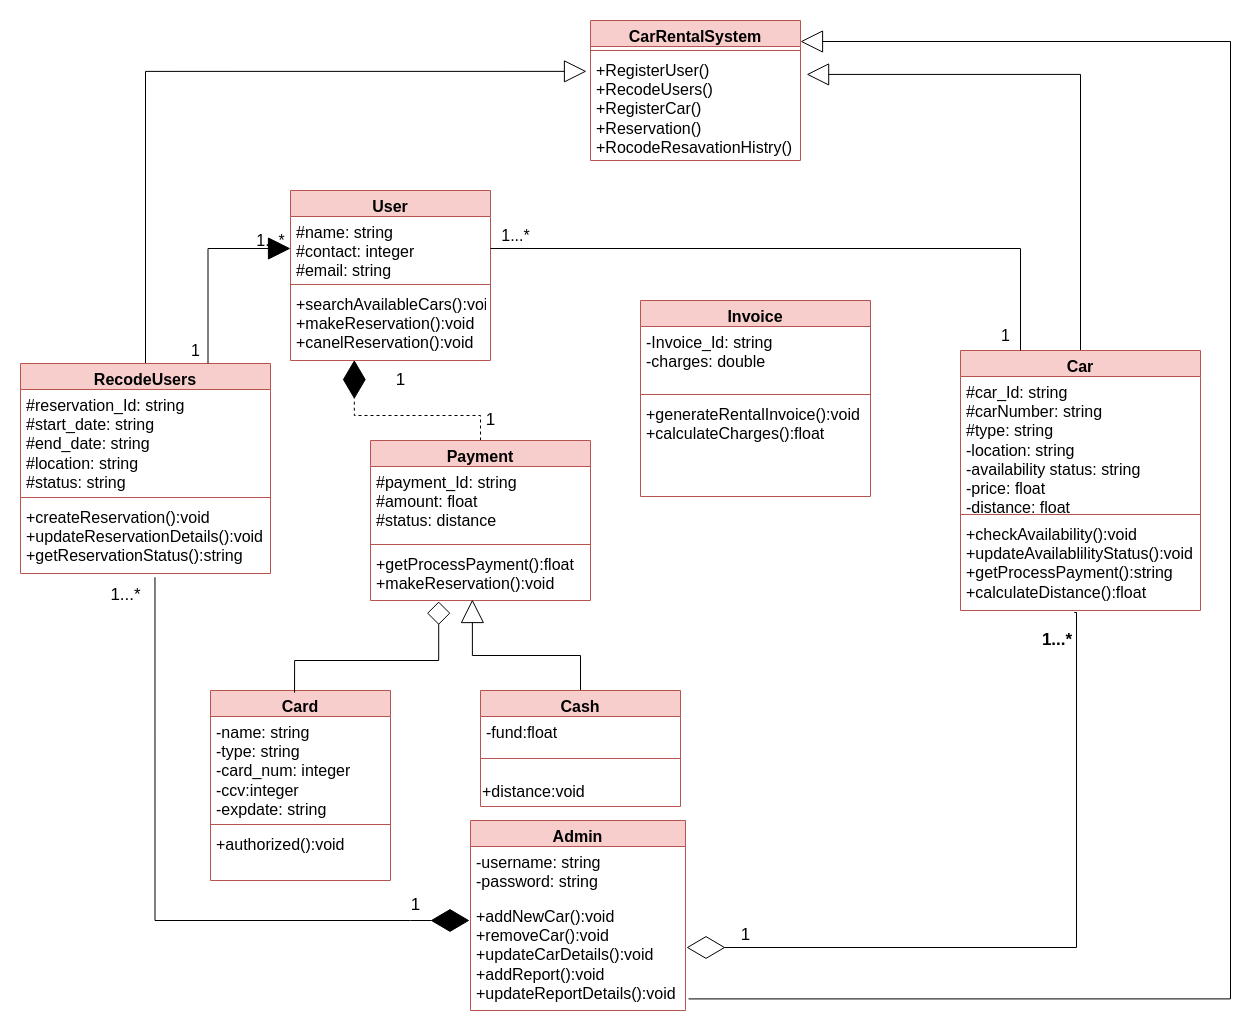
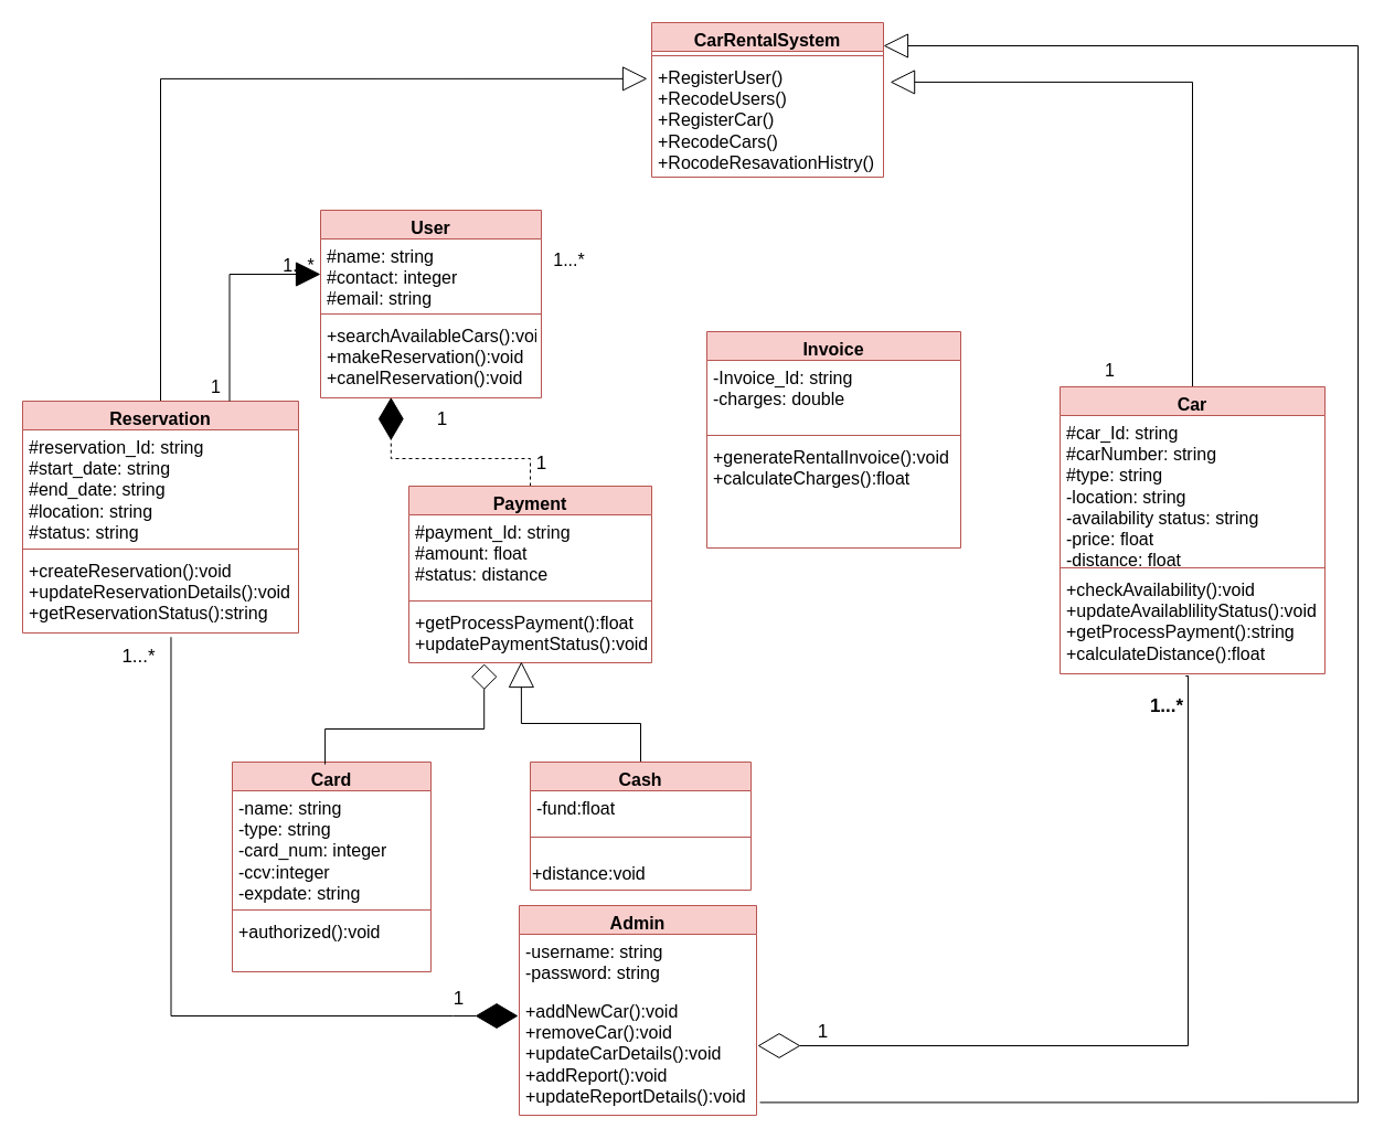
  <mxCell id="0" />
  <mxCell id="1" parent="0" />
  <mxCell id="2" value="User" style="swimlane;fontStyle=1;align=center;verticalAlign=top;childLayout=stackLayout;horizontal=1;startSize=26;horizontalStack=0;resizeParent=1;resizeParentMax=0;resizeLast=0;collapsible=1;marginBottom=0;whiteSpace=wrap;html=1;fontSize=16;fillColor=#f8cecc;strokeColor=#b85450;" parent="1" vertex="1"><mxGeometry x="290" y="190" width="200" height="170" as="geometry" /></mxCell>
  <mxCell id="3" value="#name: string&lt;br&gt;#contact: integer&lt;br&gt;#email: string" style="text;strokeColor=none;fillColor=none;align=left;verticalAlign=top;spacingLeft=4;spacingRight=4;overflow=hidden;rotatable=0;points=[[0,0.5],[1,0.5]];portConstraint=eastwest;whiteSpace=wrap;html=1;fontSize=16;" parent="2" vertex="1"><mxGeometry y="26" width="200" height="64" as="geometry" /></mxCell>
  <mxCell id="4" value="" style="line;strokeWidth=1;fillColor=none;align=left;verticalAlign=middle;spacingTop=-1;spacingLeft=3;spacingRight=3;rotatable=0;labelPosition=right;points=[];portConstraint=eastwest;strokeColor=inherit;fontSize=16;" parent="2" vertex="1"><mxGeometry y="90" width="200" height="8" as="geometry" /></mxCell>
  <mxCell id="5" value="+searchAvailableCars():void&lt;br&gt;+makeReservation():void&lt;br&gt;+canelReservation():void" style="text;strokeColor=none;fillColor=none;align=left;verticalAlign=top;spacingLeft=4;spacingRight=4;overflow=hidden;rotatable=0;points=[[0,0.5],[1,0.5]];portConstraint=eastwest;whiteSpace=wrap;html=1;fontSize=16;" parent="2" vertex="1"><mxGeometry y="98" width="200" height="72" as="geometry" /></mxCell>
  <mxCell id="6" style="edgeStyle=orthogonalEdgeStyle;rounded=0;orthogonalLoop=1;jettySize=auto;html=1;exitX=0.5;exitY=0;exitDx=0;exitDy=0;entryX=1.029;entryY=0.188;entryDx=0;entryDy=0;fontSize=17;endArrow=block;endFill=0;startSize=5;endSize=20;targetPerimeterSpacing=0;entryPerimeter=0;" parent="1" source="7" target="40" edge="1"><mxGeometry relative="1" as="geometry" /></mxCell>
  <mxCell id="7" value="Car" style="swimlane;fontStyle=1;align=center;verticalAlign=top;childLayout=stackLayout;horizontal=1;startSize=26;horizontalStack=0;resizeParent=1;resizeParentMax=0;resizeLast=0;collapsible=1;marginBottom=0;whiteSpace=wrap;html=1;fontSize=16;fillColor=#f8cecc;strokeColor=#b85450;" parent="1" vertex="1"><mxGeometry x="960" y="350" width="240" height="260" as="geometry" /></mxCell>
  <mxCell id="8" value="#car_Id: string&lt;br&gt;#carNumber: string&lt;br&gt;#type: string&lt;br&gt;-location: string&lt;br&gt;-availability status: string&lt;br&gt;-price: float&lt;br&gt;-distance: float" style="text;strokeColor=none;fillColor=none;align=left;verticalAlign=top;spacingLeft=4;spacingRight=4;overflow=hidden;rotatable=0;points=[[0,0.5],[1,0.5]];portConstraint=eastwest;whiteSpace=wrap;html=1;fontSize=16;" parent="7" vertex="1"><mxGeometry y="26" width="240" height="134" as="geometry" /></mxCell>
  <mxCell id="9" value="" style="line;strokeWidth=1;fillColor=none;align=left;verticalAlign=middle;spacingTop=-1;spacingLeft=3;spacingRight=3;rotatable=0;labelPosition=right;points=[];portConstraint=eastwest;strokeColor=inherit;fontSize=16;" parent="7" vertex="1"><mxGeometry y="160" width="240" height="8" as="geometry" /></mxCell>
  <mxCell id="10" value="+checkAvailability():void&lt;br&gt;+updateAvailablilityStatus():void&lt;br&gt;+getProcessPayment():string&lt;br&gt;+calculateDistance():float" style="text;strokeColor=none;fillColor=none;align=left;verticalAlign=top;spacingLeft=4;spacingRight=4;overflow=hidden;rotatable=0;points=[[0,0.5],[1,0.5]];portConstraint=eastwest;whiteSpace=wrap;html=1;fontSize=16;" parent="7" vertex="1"><mxGeometry y="168" width="240" height="92" as="geometry" /></mxCell>
  <mxCell id="11" style="edgeStyle=orthogonalEdgeStyle;rounded=0;orthogonalLoop=1;jettySize=auto;html=1;exitX=0.384;exitY=1.052;exitDx=0;exitDy=0;fontSize=17;endArrow=diamondThin;endFill=1;startSize=5;endSize=36;targetPerimeterSpacing=0;exitPerimeter=0;" parent="1" edge="1"><mxGeometry relative="1" as="geometry"><mxPoint x="154.48" y="576.744" as="sourcePoint" /><mxPoint x="469" y="920" as="targetPoint" /><Array as="points"><mxPoint x="154" y="920" /><mxPoint x="410" y="920" /></Array></mxGeometry></mxCell>
  <mxCell id="12" style="edgeStyle=orthogonalEdgeStyle;rounded=0;orthogonalLoop=1;jettySize=auto;html=1;exitX=0.5;exitY=0;exitDx=0;exitDy=0;entryX=-0.019;entryY=0.159;entryDx=0;entryDy=0;entryPerimeter=0;fontSize=17;endArrow=block;endFill=0;startSize=5;endSize=20;targetPerimeterSpacing=0;" parent="1" source="13" target="40" edge="1"><mxGeometry relative="1" as="geometry" /></mxCell>
- <mxCell id="13" value="RecodeUsers" style="swimlane;fontStyle=1;align=center;verticalAlign=top;childLayout=stackLayout;horizontal=1;startSize=26;horizontalStack=0;resizeParent=1;resizeParentMax=0;resizeLast=0;collapsible=1;marginBottom=0;whiteSpace=wrap;html=1;fontSize=16;fillColor=#f8cecc;strokeColor=#b85450;" parent="1" vertex="1"><mxGeometry x="20" y="363" width="250" height="210" as="geometry" /></mxCell>
+ <mxCell id="13" value="Reservation" style="swimlane;fontStyle=1;align=center;verticalAlign=top;childLayout=stackLayout;horizontal=1;startSize=26;horizontalStack=0;resizeParent=1;resizeParentMax=0;resizeLast=0;collapsible=1;marginBottom=0;whiteSpace=wrap;html=1;fontSize=16;fillColor=#f8cecc;strokeColor=#b85450;" parent="1" vertex="1"><mxGeometry x="20" y="363" width="250" height="210" as="geometry" /></mxCell>
  <mxCell id="14" value="#reservation_Id: string&lt;br&gt;#start_date: string&lt;br&gt;#end_date: string&lt;br&gt;#location: string&lt;br&gt;#status: string" style="text;strokeColor=none;fillColor=none;align=left;verticalAlign=top;spacingLeft=4;spacingRight=4;overflow=hidden;rotatable=0;points=[[0,0.5],[1,0.5]];portConstraint=eastwest;whiteSpace=wrap;html=1;fontSize=16;" parent="13" vertex="1"><mxGeometry y="26" width="250" height="104" as="geometry" /></mxCell>
  <mxCell id="15" value="" style="line;strokeWidth=1;fillColor=none;align=left;verticalAlign=middle;spacingTop=-1;spacingLeft=3;spacingRight=3;rotatable=0;labelPosition=right;points=[];portConstraint=eastwest;strokeColor=inherit;fontSize=16;" parent="13" vertex="1"><mxGeometry y="130" width="250" height="8" as="geometry" /></mxCell>
  <mxCell id="16" value="+createReservation():void&lt;br&gt;+updateReservationDetails():void&lt;br&gt;+getReservationStatus():string" style="text;strokeColor=none;fillColor=none;align=left;verticalAlign=top;spacingLeft=4;spacingRight=4;overflow=hidden;rotatable=0;points=[[0,0.5],[1,0.5]];portConstraint=eastwest;whiteSpace=wrap;html=1;fontSize=16;" parent="13" vertex="1"><mxGeometry y="138" width="250" height="72" as="geometry" /></mxCell>
  <mxCell id="17" value="Invoice" style="swimlane;fontStyle=1;align=center;verticalAlign=top;childLayout=stackLayout;horizontal=1;startSize=26;horizontalStack=0;resizeParent=1;resizeParentMax=0;resizeLast=0;collapsible=1;marginBottom=0;whiteSpace=wrap;html=1;fontSize=16;fillColor=#f8cecc;strokeColor=#b85450;" parent="1" vertex="1"><mxGeometry x="640" y="300" width="230" height="196" as="geometry" /></mxCell>
  <mxCell id="18" value="-Invoice_Id: string&lt;br&gt;-charges: double" style="text;strokeColor=none;fillColor=none;align=left;verticalAlign=top;spacingLeft=4;spacingRight=4;overflow=hidden;rotatable=0;points=[[0,0.5],[1,0.5]];portConstraint=eastwest;whiteSpace=wrap;html=1;fontSize=16;" parent="17" vertex="1"><mxGeometry y="26" width="230" height="64" as="geometry" /></mxCell>
  <mxCell id="19" value="" style="line;strokeWidth=1;fillColor=none;align=left;verticalAlign=middle;spacingTop=-1;spacingLeft=3;spacingRight=3;rotatable=0;labelPosition=right;points=[];portConstraint=eastwest;strokeColor=inherit;fontSize=16;" parent="17" vertex="1"><mxGeometry y="90" width="230" height="8" as="geometry" /></mxCell>
  <mxCell id="20" value="+generateRentalInvoice():void&lt;br&gt;+calculateCharges():float" style="text;strokeColor=none;fillColor=none;align=left;verticalAlign=top;spacingLeft=4;spacingRight=4;overflow=hidden;rotatable=0;points=[[0,0.5],[1,0.5]];portConstraint=eastwest;whiteSpace=wrap;html=1;fontSize=16;" parent="17" vertex="1"><mxGeometry y="98" width="230" height="98" as="geometry" /></mxCell>
  <mxCell id="21" style="edgeStyle=orthogonalEdgeStyle;rounded=0;orthogonalLoop=1;jettySize=auto;html=1;exitX=0.5;exitY=0;exitDx=0;exitDy=0;fontSize=17;endArrow=diamondThin;endFill=1;startSize=5;endSize=36;targetPerimeterSpacing=0;entryX=0.319;entryY=0.994;entryDx=0;entryDy=0;entryPerimeter=0;dashed=1;" parent="1" source="22" target="5" edge="1"><mxGeometry relative="1" as="geometry"><mxPoint x="370" y="370" as="targetPoint" /><Array as="points"><mxPoint y="415" x="480" /><mxPoint x="354" y="415" /></Array></mxGeometry></mxCell>
  <mxCell id="22" value="Payment" style="swimlane;fontStyle=1;align=center;verticalAlign=top;childLayout=stackLayout;horizontal=1;startSize=26;horizontalStack=0;resizeParent=1;resizeParentMax=0;resizeLast=0;collapsible=1;marginBottom=0;whiteSpace=wrap;html=1;fontSize=16;fillColor=#f8cecc;strokeColor=#b85450;" parent="1" vertex="1"><mxGeometry x="370" y="440" width="220" height="160" as="geometry" /></mxCell>
  <mxCell id="23" value="#payment_Id: string&lt;br&gt;#amount: float&lt;br&gt;#status: distance" style="text;strokeColor=none;fillColor=none;align=left;verticalAlign=top;spacingLeft=4;spacingRight=4;overflow=hidden;rotatable=0;points=[[0,0.5],[1,0.5]];portConstraint=eastwest;whiteSpace=wrap;html=1;fontSize=16;" parent="22" vertex="1"><mxGeometry y="26" width="220" height="74" as="geometry" /></mxCell>
  <mxCell id="24" value="" style="line;strokeWidth=1;fillColor=none;align=left;verticalAlign=middle;spacingTop=-1;spacingLeft=3;spacingRight=3;rotatable=0;labelPosition=right;points=[];portConstraint=eastwest;strokeColor=inherit;fontSize=16;" parent="22" vertex="1"><mxGeometry y="100" width="220" height="8" as="geometry" /></mxCell>
- <mxCell id="25" value="+getProcessPayment():float&lt;br&gt;+makeReservation():void" style="text;strokeColor=none;fillColor=none;align=left;verticalAlign=top;spacingLeft=4;spacingRight=4;overflow=hidden;rotatable=0;points=[[0,0.5],[1,0.5]];portConstraint=eastwest;whiteSpace=wrap;html=1;fontSize=16;" parent="22" vertex="1"><mxGeometry y="108" width="220" height="52" as="geometry" /></mxCell>
+ <mxCell id="25" value="+getProcessPayment():float&lt;br&gt;+updatePaymentStatus():void" style="text;strokeColor=none;fillColor=none;align=left;verticalAlign=top;spacingLeft=4;spacingRight=4;overflow=hidden;rotatable=0;points=[[0,0.5],[1,0.5]];portConstraint=eastwest;whiteSpace=wrap;html=1;fontSize=16;" parent="22" vertex="1"><mxGeometry y="108" width="220" height="52" as="geometry" /></mxCell>
  <mxCell id="26" value="Card" style="swimlane;fontStyle=1;align=center;verticalAlign=top;childLayout=stackLayout;horizontal=1;startSize=26;horizontalStack=0;resizeParent=1;resizeParentMax=0;resizeLast=0;collapsible=1;marginBottom=0;whiteSpace=wrap;html=1;fontSize=16;fillColor=#f8cecc;strokeColor=#b85450;" parent="1" vertex="1"><mxGeometry x="210" y="690" width="180" height="190" as="geometry" /></mxCell>
  <mxCell id="27" value="-name: string&lt;br&gt;-type: string&lt;br&gt;-card_num: integer&lt;br&gt;-ccv:integer&lt;br&gt;-expdate: string" style="text;strokeColor=none;fillColor=none;align=left;verticalAlign=top;spacingLeft=4;spacingRight=4;overflow=hidden;rotatable=0;points=[[0,0.5],[1,0.5]];portConstraint=eastwest;whiteSpace=wrap;html=1;fontSize=16;" parent="26" vertex="1"><mxGeometry y="26" width="180" height="104" as="geometry" /></mxCell>
  <mxCell id="28" value="" style="line;strokeWidth=1;fillColor=none;align=left;verticalAlign=middle;spacingTop=-1;spacingLeft=3;spacingRight=3;rotatable=0;labelPosition=right;points=[];portConstraint=eastwest;strokeColor=inherit;fontSize=16;" parent="26" vertex="1"><mxGeometry y="130" width="180" height="8" as="geometry" /></mxCell>
  <mxCell id="29" value="+authorized():void" style="text;strokeColor=none;fillColor=none;align=left;verticalAlign=top;spacingLeft=4;spacingRight=4;overflow=hidden;rotatable=0;points=[[0,0.5],[1,0.5]];portConstraint=eastwest;whiteSpace=wrap;html=1;fontSize=16;" parent="26" vertex="1"><mxGeometry y="138" width="180" height="52" as="geometry" /></mxCell>
  <mxCell id="30" style="edgeStyle=orthogonalEdgeStyle;rounded=0;orthogonalLoop=1;jettySize=auto;html=1;endArrow=block;endFill=0;startSize=5;endSize=21;targetPerimeterSpacing=0;entryX=0.463;entryY=0.981;entryDx=0;entryDy=0;entryPerimeter=0;exitX=0.5;exitY=0;exitDx=0;exitDy=0;" parent="1" source="31" target="25" edge="1"><mxGeometry relative="1" as="geometry"><mxPoint x="460" y="560" as="targetPoint" /><mxPoint x="575" y="650" as="sourcePoint" /></mxGeometry></mxCell>
  <mxCell id="31" value="Cash" style="swimlane;fontStyle=1;align=center;verticalAlign=top;childLayout=stackLayout;horizontal=1;startSize=26;horizontalStack=0;resizeParent=1;resizeParentMax=0;resizeLast=0;collapsible=1;marginBottom=0;whiteSpace=wrap;html=1;fontSize=16;fillColor=#f8cecc;strokeColor=#b85450;" parent="1" vertex="1"><mxGeometry y="690" width="200" height="116" as="geometry" x="480" /></mxCell>
  <mxCell id="32" value="&lt;font style=&quot;font-size: 16px;&quot;&gt;-fund:float&lt;br&gt;&lt;br&gt;&lt;/font&gt;" style="text;strokeColor=none;fillColor=none;align=left;verticalAlign=top;spacingLeft=4;spacingRight=4;overflow=hidden;rotatable=0;points=[[0,0.5],[1,0.5]];portConstraint=eastwest;whiteSpace=wrap;html=1;fontSize=16;" parent="31" vertex="1"><mxGeometry y="26" width="200" height="24" as="geometry" /></mxCell>
  <mxCell id="33" value="" style="line;strokeWidth=1;fillColor=none;align=left;verticalAlign=middle;spacingTop=-1;spacingLeft=3;spacingRight=3;rotatable=0;labelPosition=right;points=[];portConstraint=eastwest;strokeColor=inherit;fontSize=16;" parent="31" vertex="1"><mxGeometry y="50" width="200" height="36" as="geometry" /></mxCell>
  <mxCell id="34" value="+distance:void" style="text;html=1;align=left;verticalAlign=middle;resizable=0;points=[];autosize=1;strokeColor=none;fillColor=none;fontSize=16;" parent="31" vertex="1"><mxGeometry y="86" width="200" height="30" as="geometry" /></mxCell>
  <mxCell id="35" value="" style="endArrow=diamond;html=1;rounded=0;endFill=0;exitX=0.467;exitY=0.011;exitDx=0;exitDy=0;exitPerimeter=0;edgeStyle=orthogonalEdgeStyle;endSize=21;startSize=5;targetPerimeterSpacing=0;entryX=0.31;entryY=1.019;entryDx=0;entryDy=0;entryPerimeter=0;" parent="1" source="26" target="25" edge="1"><mxGeometry width="50" height="50" relative="1" as="geometry"><mxPoint x="510" y="630" as="sourcePoint" /><mxPoint x="430" y="550" as="targetPoint" /><Array as="points"><mxPoint x="294" y="660" /><mxPoint x="438" y="660" /></Array></mxGeometry></mxCell>
  <mxCell id="36" value="&lt;b&gt;&lt;font style=&quot;font-size: 17px;&quot;&gt;1...*&lt;/font&gt;&lt;/b&gt;" style="whiteSpace=wrap;html=1;strokeColor=#ffffff;" parent="1" vertex="1"><mxGeometry x="1037" y="630" width="40" height="20" as="geometry" /></mxCell>
  <mxCell id="37" value="1...*" style="text;html=1;align=center;verticalAlign=middle;resizable=0;points=[];autosize=1;strokeColor=none;fillColor=none;fontSize=17;" parent="1" vertex="1"><mxGeometry x="100" y="580" width="50" height="30" as="geometry" /></mxCell>
  <mxCell id="38" value="CarRentalSystem" style="swimlane;fontStyle=1;align=center;verticalAlign=top;childLayout=stackLayout;horizontal=1;startSize=26;horizontalStack=0;resizeParent=1;resizeParentMax=0;resizeLast=0;collapsible=1;marginBottom=0;whiteSpace=wrap;html=1;fontSize=16;fillColor=#f8cecc;strokeColor=#b85450;" parent="1" vertex="1"><mxGeometry x="590" y="20" width="210" height="140" as="geometry" /></mxCell>
  <mxCell id="39" value="" style="line;strokeWidth=1;fillColor=none;align=left;verticalAlign=middle;spacingTop=-1;spacingLeft=3;spacingRight=3;rotatable=0;labelPosition=right;points=[];portConstraint=eastwest;strokeColor=inherit;fontSize=16;" parent="38" vertex="1"><mxGeometry y="26" width="210" height="8" as="geometry" /></mxCell>
- <mxCell id="40" value="+RegisterUser()&lt;br&gt;+RecodeUsers()&lt;br&gt;+RegisterCar()&lt;br&gt;+Reservation()&lt;br&gt;+RocodeResavationHistry()" style="text;strokeColor=none;fillColor=none;align=left;verticalAlign=top;spacingLeft=4;spacingRight=4;overflow=hidden;rotatable=0;points=[[0,0.5],[1,0.5]];portConstraint=eastwest;whiteSpace=wrap;html=1;fontSize=16;" parent="38" vertex="1"><mxGeometry y="34" width="210" height="106" as="geometry" /></mxCell>
+ <mxCell id="40" value="+RegisterUser()&lt;br&gt;+RecodeUsers()&lt;br&gt;+RegisterCar()&lt;br&gt;+RecodeCars()&lt;br&gt;+RocodeResavationHistry()" style="text;strokeColor=none;fillColor=none;align=left;verticalAlign=top;spacingLeft=4;spacingRight=4;overflow=hidden;rotatable=0;points=[[0,0.5],[1,0.5]];portConstraint=eastwest;whiteSpace=wrap;html=1;fontSize=16;" parent="38" vertex="1"><mxGeometry y="34" width="210" height="106" as="geometry" /></mxCell>
  <mxCell id="41" value="1" style="text;html=1;align=center;verticalAlign=middle;resizable=0;points=[];autosize=1;strokeColor=none;fillColor=none;fontSize=17;" parent="1" vertex="1"><mxGeometry x="730" y="920" width="30" height="30" as="geometry" /></mxCell>
  <mxCell id="42" value="1" style="text;html=1;align=center;verticalAlign=middle;resizable=0;points=[];autosize=1;strokeColor=none;fillColor=none;fontSize=17;" parent="1" vertex="1"><mxGeometry x="400" y="890" width="30" height="30" as="geometry" /></mxCell>
- <mxCell id="43" value="" style="endArrow=none;html=1;rounded=0;fontSize=17;startSize=5;endSize=20;targetPerimeterSpacing=0;exitX=1;exitY=0.5;exitDx=0;exitDy=0;entryX=0.25;entryY=0;entryDx=0;entryDy=0;edgeStyle=orthogonalEdgeStyle;" parent="1" source="3" target="7" edge="1"><mxGeometry width="50" height="50" relative="1" as="geometry"><mxPoint x="610" y="410" as="sourcePoint" /><mxPoint x="660" y="360" as="targetPoint" /></mxGeometry></mxCell>
  <mxCell id="44" value="" style="endArrow=block;html=1;rounded=0;fontSize=17;startSize=5;endSize=20;targetPerimeterSpacing=0;entryX=0;entryY=0.5;entryDx=0;entryDy=0;exitX=0.75;exitY=0;exitDx=0;exitDy=0;edgeStyle=orthogonalEdgeStyle;" parent="1" source="13" target="3" edge="1"><mxGeometry width="50" height="50" relative="1" as="geometry"><mxPoint x="200" y="360" as="sourcePoint" /><mxPoint x="270" y="260" as="targetPoint" /></mxGeometry></mxCell>
  <mxCell id="45" value="1" style="text;html=1;align=center;verticalAlign=middle;resizable=0;points=[];autosize=1;strokeColor=none;fillColor=none;fontSize=17;" parent="1" vertex="1"><mxGeometry x="385" y="365" width="30" height="30" as="geometry" /></mxCell>
  <mxCell id="46" value="1" style="text;html=1;align=center;verticalAlign=middle;resizable=0;points=[];autosize=1;strokeColor=none;fillColor=none;fontSize=17;" parent="1" vertex="1"><mxGeometry x="475" y="405" width="30" height="30" as="geometry" /></mxCell>
  <mxCell id="47" value="Admin" style="swimlane;fontStyle=1;align=center;verticalAlign=top;childLayout=stackLayout;horizontal=1;startSize=26;horizontalStack=0;resizeParent=1;resizeParentMax=0;resizeLast=0;collapsible=1;marginBottom=0;whiteSpace=wrap;html=1;fontSize=16;fillColor=#f8cecc;strokeColor=#b85450;" parent="1" vertex="1"><mxGeometry x="470" y="820" width="215" height="190" as="geometry" /></mxCell>
  <mxCell id="48" value="-username: string&lt;br&gt;-password: string" style="text;strokeColor=none;fillColor=none;align=left;verticalAlign=top;spacingLeft=4;spacingRight=4;overflow=hidden;rotatable=0;points=[[0,0.5],[1,0.5]];portConstraint=eastwest;whiteSpace=wrap;html=1;fontSize=16;" parent="47" vertex="1"><mxGeometry y="26" width="215" height="54" as="geometry" /></mxCell>
  <mxCell id="49" value="+addNewCar():void&lt;br&gt;+removeCar():void&lt;br&gt;+updateCarDetails():void&lt;br&gt;+addReport():void&lt;br&gt;+updateReportDetails():void" style="text;strokeColor=none;fillColor=none;align=left;verticalAlign=top;spacingLeft=4;spacingRight=4;overflow=hidden;rotatable=0;points=[[0,0.5],[1,0.5]];portConstraint=eastwest;whiteSpace=wrap;html=1;fontSize=16;" parent="47" vertex="1"><mxGeometry y="80" width="215" height="110" as="geometry" /></mxCell>
  <mxCell id="50" style="edgeStyle=orthogonalEdgeStyle;rounded=0;orthogonalLoop=1;jettySize=auto;html=1;fontSize=17;endArrow=diamondThin;endFill=0;startSize=5;endSize=36;targetPerimeterSpacing=0;" parent="1" edge="1"><mxGeometry relative="1" as="geometry"><mxPoint x="686" y="947" as="targetPoint" /><mxPoint x="1076" y="612" as="sourcePoint" /><Array as="points"><mxPoint x="1074" y="612" /><mxPoint x="1076" y="612" /><mxPoint x="1076" y="947" /></Array></mxGeometry></mxCell>
  <mxCell id="51" style="edgeStyle=orthogonalEdgeStyle;rounded=0;orthogonalLoop=1;jettySize=auto;html=1;entryX=1;entryY=0.25;entryDx=0;entryDy=0;exitX=1.017;exitY=1.022;exitDx=0;exitDy=0;exitPerimeter=0;endArrow=block;endFill=0;endSize=20;" parent="1" edge="1"><mxGeometry relative="1" as="geometry"><mxPoint x="688.06" y="998.42" as="sourcePoint" /><mxPoint x="800" y="41" as="targetPoint" /><Array as="points"><mxPoint x="1230" y="998" /><mxPoint x="1230" y="41" /></Array></mxGeometry></mxCell>
  <mxCell id="52" value="1" style="text;html=1;align=center;verticalAlign=middle;resizable=0;points=[];autosize=1;strokeColor=none;fillColor=none;fontSize=16;" parent="1" vertex="1"><mxGeometry x="180" y="335" width="30" height="30" as="geometry" /></mxCell>
  <mxCell id="53" value="1...*" style="text;html=1;align=center;verticalAlign=middle;resizable=0;points=[];autosize=1;strokeColor=none;fillColor=none;fontSize=16;" parent="1" vertex="1"><mxGeometry x="245" y="225" width="50" height="30" as="geometry" /></mxCell>
  <mxCell id="54" value="1" style="text;html=1;align=center;verticalAlign=middle;resizable=0;points=[];autosize=1;strokeColor=none;fillColor=none;fontSize=16;" parent="1" vertex="1"><mxGeometry x="990" y="320" width="30" height="30" as="geometry" /></mxCell>
  <mxCell id="55" value="1...*" style="text;html=1;align=center;verticalAlign=middle;resizable=0;points=[];autosize=1;strokeColor=none;fillColor=none;fontSize=16;" parent="1" vertex="1"><mxGeometry x="490" y="220" width="50" height="30" as="geometry" /></mxCell>
